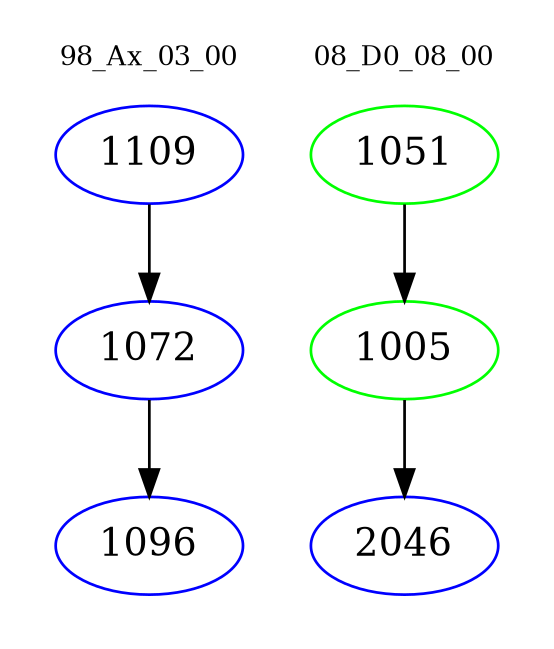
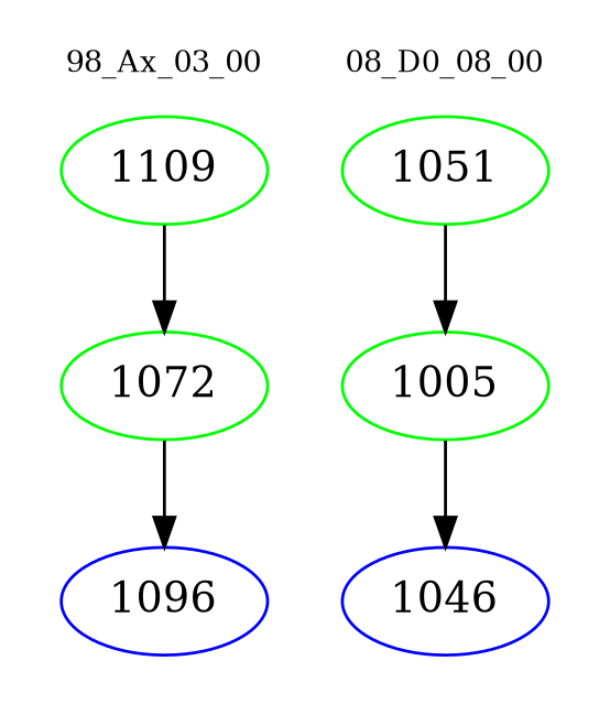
  digraph {
    node [color=green]
    edge [color=black]
-   n1 [color=blue label=1109]
-   n2 [color=blue label=1072]
+   n1 [label=1109]
+   n2 [label=1072]
    n3 [color=blue label=1096]
    n4 [label=1051]
    n5 [label=1005]
-   n6 [color=blue label=2046]
+   n6 [color=blue label=1046]
    subgraph cluster_1 {
      color=white
      fontsize=10
      label="98_Ax_03_00"
      n1
      n2
      n3
    }
    subgraph cluster_2 {
      color=white
      fontsize=10
      label="08_D0_08_00"
      n4
      n5
      n6
    }
    n1 -> n2
    n2 -> n3
    n4 -> n5
    n5 -> n6
  }
